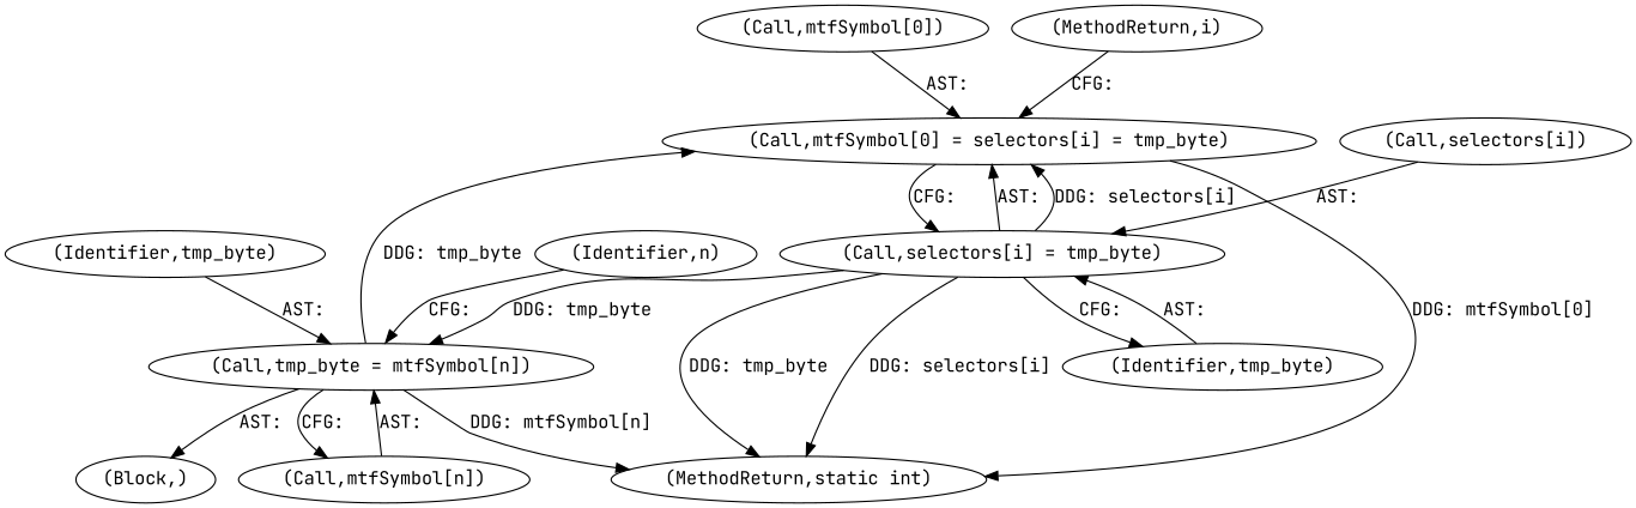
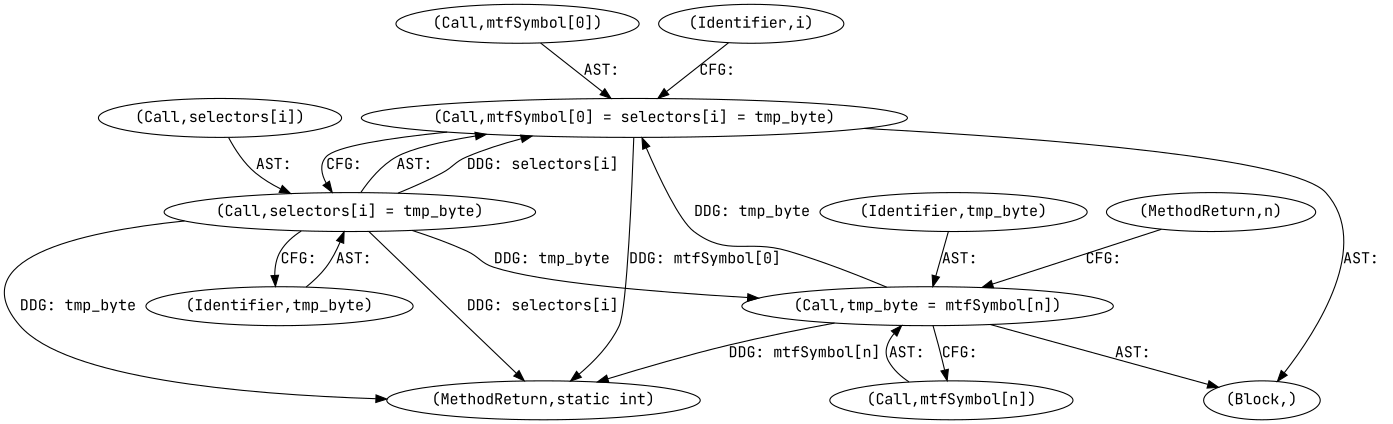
  digraph {
    fontname="JetBrains Mono"
    node [fontname="JetBrains Mono"]
    edge [fontname="JetBrains Mono"]
    n1 [label="(Call,mtfSymbol[0] = selectors[i] = tmp_byte)"]
    n2 [label="(Call,selectors[i] = tmp_byte)"]
    n3 [label="(Block,)"]
    n4 [label="(MethodReturn,static int)"]
    n5 [label="(Identifier,tmp_byte)"]
    n6 [label="(Call,tmp_byte = mtfSymbol[n])"]
    n7 [label="(Call,mtfSymbol[n])"]
    n8 [label="(Identifier,tmp_byte)"]
    n9 [label="(Call,mtfSymbol[0])"]
-   n10 [label="(Identifier,n)"]
-   n11 [label="(MethodReturn,i)"]
+   n10 [label="(MethodReturn,n)"]
+   n11 [label="(Identifier,i)"]
    n12 [label="(Call,selectors[i])"]
    n1 -> n2 [label="CFG: "]
+   n1 -> n3 [label="AST: "]
    n1 -> n4 [label="DDG: mtfSymbol[0]"]
    n2 -> n1 [label="AST: "]
    n2 -> n1 [label="DDG: selectors[i]"]
    n2 -> n4 [label="DDG: tmp_byte"]
    n2 -> n4 [label="DDG: selectors[i]"]
    n2 -> n5 [label="CFG: "]
    n2 -> n6 [label="DDG: tmp_byte"]
    n5 -> n2 [label="AST: "]
    n6 -> n1 [label="DDG: tmp_byte"]
    n6 -> n3 [label="AST: "]
    n6 -> n4 [label="DDG: mtfSymbol[n]"]
    n6 -> n7 [label="CFG: "]
    n7 -> n6 [label="AST: "]
    n8 -> n6 [label="AST: "]
    n9 -> n1 [label="AST: "]
    n10 -> n6 [label="CFG: "]
    n11 -> n1 [label="CFG: "]
    n12 -> n2 [label="AST: "]
  }
